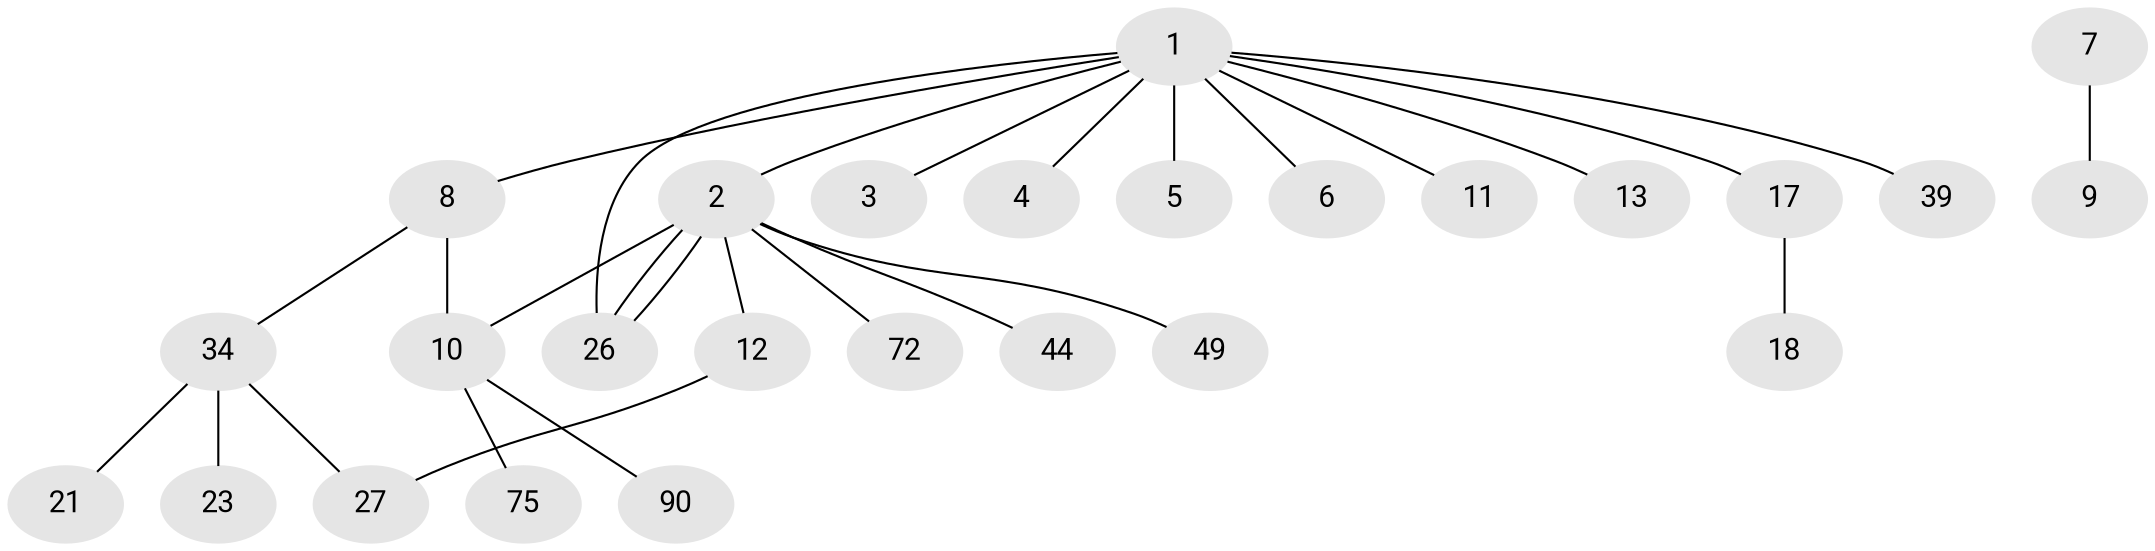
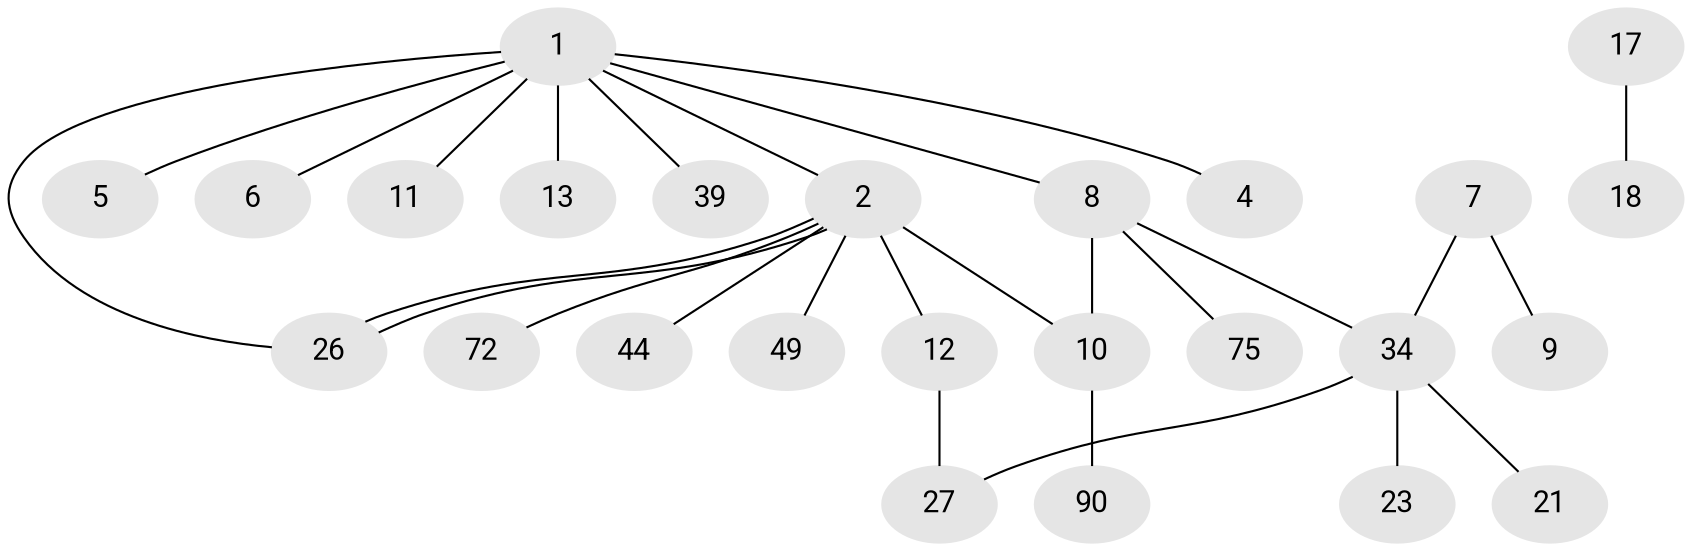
  graph {
    fontname=Roboto
    node [color=gray90 fontname=Roboto style=filled]
    edge [fontname=Roboto]
    1
    2
-   3
    4
    5 [super="+51"]
    6
    8 [super="+19+53+24"]
    11
    13
    17
    39
    26 [super="+55"]
    10 [super="+27+42+46+40"]
    12 [super="+25+32+43+45+50"]
    n15 [label=72]
    44
    49
    n18 [label=34 super="+16+36"]
    n19 [label=75]
    18 [super="+33"]
    n21 [label=90]
    n22 [label=27 super="+37"]
    7
    9
    21
    23 [super="+35+54+38"]
    1 -- 2
-   1 -- 3
    1 -- 4
    1 -- 5
    1 -- 6
    1 -- 8
    1 -- 11
    1 -- 13
-   1 -- 17
    1 -- 39
    1 -- 26
    2 -- 26
    2 -- 26
    2 -- 10
    2 -- 12
    2 -- n15
    2 -- 44
    2 -- 49
    8 -- 10
    8 -- n18
-   10 -- n19
+   8 -- n19
    17 -- 18
    10 -- n21
    12 -- n22
    n18 -- n22
    n18 -- 21
    n18 -- 23 [weight=2]
+   7 -- n18
    7 -- 9
  }
